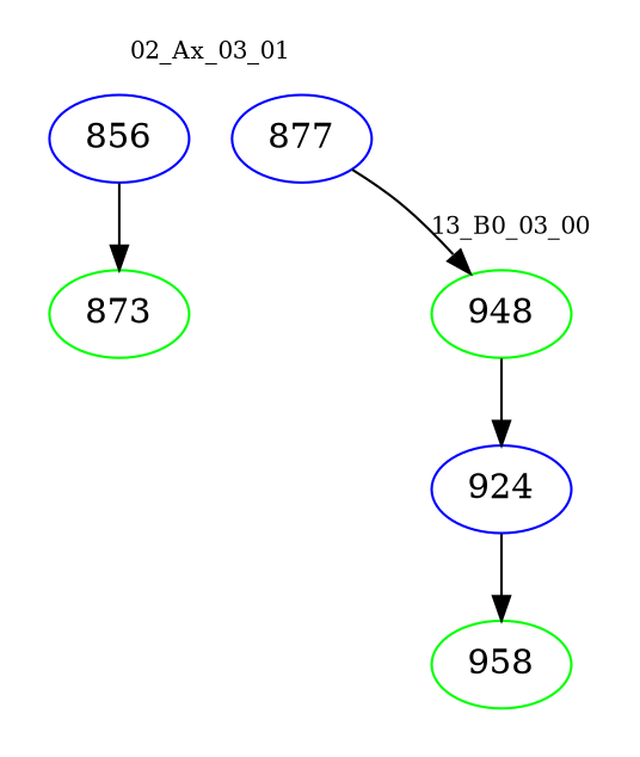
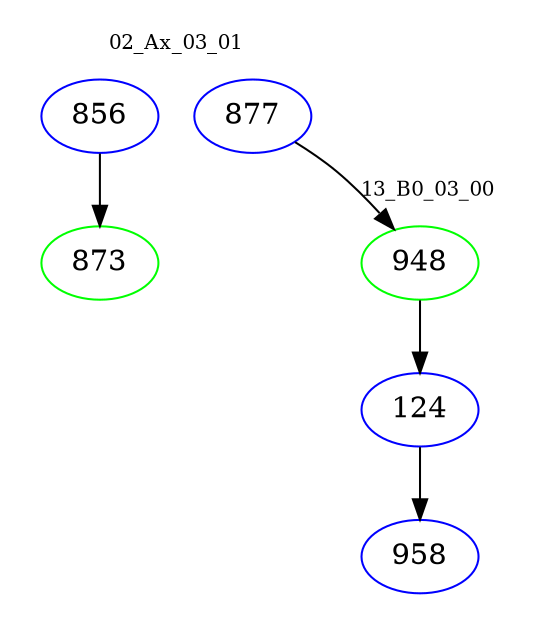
  digraph {
    node [color=blue]
    edge [color=black]
    n1 [label=877]
    n2 [label=856]
    n3 [color=green label=873]
    n4 [color=green label=948]
-   n5 [label=924]
-   n6 [color=green label=958]
+   n5 [label=124]
+   n6 [label=958]
    subgraph cluster_1 {
      color=white
      fontsize=10
      label="02_Ax_03_01"
      n1
      n2
      n3
    }
    subgraph cluster_2 {
      color=white
      fontsize=10
      label="13_B0_03_00"
      n4
      n5
      n6
    }
    n1 -> n4
    n2 -> n3
    n4 -> n5
    n5 -> n6
  }
